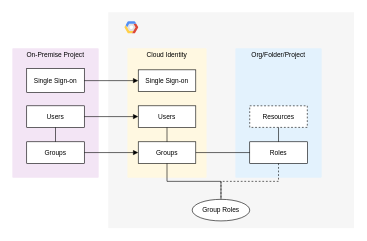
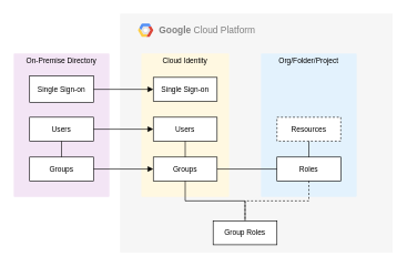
  <mxCell id="0" />
  <mxCell id="1" parent="0" />
  <mxCell id="2" value="" style="whiteSpace=wrap;html=1;verticalAlign=top;fillColor=#F6F6F6;strokeColor=none;fontColor=#333333;" vertex="1" parent="1"><mxGeometry x="180" y="20" width="410" height="360" as="geometry" /></mxCell>
  <mxCell id="3" value="" style="group" vertex="1" connectable="0" parent="1"><mxGeometry x="227" y="30" width="180" height="35" as="geometry" /></mxCell>
  <mxCell id="4" value="" style="group" vertex="1" connectable="0" parent="3"><mxGeometry width="180" height="35" as="geometry" /></mxCell>
  <mxCell id="5" value="" style="shape=mxgraph.gcp2.google_cloud_platform;fillColor=#F6F6F6;strokeColor=none;shadow=0;gradientColor=none;" vertex="1" parent="4"><mxGeometry x="-20" y="5" width="23" height="20" as="geometry"><mxPoint x="20" y="10" as="offset" /></mxGeometry></mxCell>
+ <mxCell id="6" value="&lt;font color=&quot;#808080&quot;&gt;&lt;b style=&quot;font-family: &amp;#34;helvetica&amp;#34; ; font-size: 14px ; font-style: normal ; letter-spacing: normal ; text-align: left ; text-indent: 0px ; text-transform: none ; word-spacing: 0px&quot;&gt;Google&amp;nbsp;&lt;/b&gt;&lt;span style=&quot;font-family: &amp;#34;helvetica&amp;#34; ; font-size: 14px ; font-style: normal ; font-weight: 400 ; letter-spacing: normal ; text-align: left ; text-indent: 0px ; text-transform: none ; word-spacing: 0px ; float: none ; display: inline&quot;&gt;Cloud Platform&lt;/span&gt;&lt;/font&gt;" style="text;whiteSpace=wrap;html=1;" vertex="1" parent="4"><mxGeometry x="10" width="170" height="30" as="geometry" /></mxCell>
  <mxCell id="7" value="Org/Folder/Project" style="html=1;whiteSpace=wrap;fontSize=11;spacing=0;verticalAlign=top;strokeColor=none;rounded=1;absoluteArcSize=1;arcSize=2.4;fillColor=#E3F2FD;strokeWidth=0;" vertex="1" parent="1"><mxGeometry x="392" y="80" width="144" height="216" as="geometry" /></mxCell>
  <mxCell id="8" value="Cloud Identity" style="html=1;whiteSpace=wrap;fontSize=11;spacing=0;verticalAlign=top;strokeColor=none;rounded=1;absoluteArcSize=1;arcSize=2.4;fillColor=#FFF8E1;strokeWidth=0;" vertex="1" parent="1"><mxGeometry x="212" y="80" width="132" height="216" as="geometry" /></mxCell>
- <mxCell id="9" value="On-Premise Project" style="html=1;whiteSpace=wrap;fontSize=11;spacing=0;verticalAlign=top;strokeColor=none;rounded=1;absoluteArcSize=1;arcSize=2.4;fillColor=#F3E5F5;strokeWidth=0;" vertex="1" parent="1"><mxGeometry x="20" y="80" width="144" height="216" as="geometry" /></mxCell>
+ <mxCell id="9" value="On-Premise Directory" style="html=1;whiteSpace=wrap;fontSize=11;spacing=0;verticalAlign=top;strokeColor=none;rounded=1;absoluteArcSize=1;arcSize=2.4;fillColor=#F3E5F5;strokeWidth=0;" vertex="1" parent="1"><mxGeometry x="20" y="80" width="144" height="216" as="geometry" /></mxCell>
  <mxCell id="10" value="Users" style="html=1;whiteSpace=wrap;;fontSize=11;fontColor=#000000;spacing=7;strokeOpacity=100;" vertex="1" parent="1"><mxGeometry x="44" y="176" width="96" height="36" as="geometry" /></mxCell>
  <mxCell id="11" value="Groups" style="html=1;whiteSpace=wrap;;fontSize=11;fontColor=#000000;spacing=7;strokeOpacity=100;" vertex="1" parent="1"><mxGeometry x="44" y="236" width="96" height="36" as="geometry" /></mxCell>
  <mxCell id="12" value="Users" style="html=1;whiteSpace=wrap;;fontSize=11;fontColor=#000000;spacing=7;strokeOpacity=100;" vertex="1" parent="1"><mxGeometry x="230" y="176" width="96" height="36" as="geometry" /></mxCell>
  <mxCell id="13" value="Groups" style="html=1;whiteSpace=wrap;;fontSize=11;fontColor=#000000;spacing=7;strokeOpacity=100;" vertex="1" parent="1"><mxGeometry x="230" y="236" width="96" height="36" as="geometry" /></mxCell>
  <mxCell id="14" value="" style="html=1;jettySize=18;fontSize=11;strokeOpacity=100;rounded=1;arcSize=0;edgeStyle=orthogonalEdgeStyle;startArrow=none;;endArrow=block;endFill=1;;exitX=1.006;exitY=0.5;exitPerimeter=1;entryX=-0.006;entryY=0.5;entryPerimeter=1;" edge="1" parent="1" source="10" target="12"><mxGeometry width="100" height="100" relative="1" as="geometry"><Array as="points" /></mxGeometry></mxCell>
  <mxCell id="15" value="" style="html=1;jettySize=18;fontSize=11;strokeOpacity=100;rounded=1;arcSize=0;edgeStyle=orthogonalEdgeStyle;startArrow=none;;endArrow=block;endFill=1;;exitX=1.006;exitY=0.5;exitPerimeter=1;entryX=-0.006;entryY=0.5;entryPerimeter=1;" edge="1" parent="1" source="11" target="13"><mxGeometry width="100" height="100" relative="1" as="geometry"><Array as="points" /></mxGeometry></mxCell>
  <mxCell id="16" value="" style="html=1;jettySize=18;fontSize=11;strokeOpacity=100;rounded=1;arcSize=0;edgeStyle=orthogonalEdgeStyle;startArrow=none;;endArrow=none;;exitX=0.5;exitY=1.017;exitPerimeter=1;entryX=0.5;entryY=-0.017;entryPerimeter=1;" edge="1" parent="1" source="10" target="11"><mxGeometry width="100" height="100" relative="1" as="geometry"><Array as="points" /></mxGeometry></mxCell>
  <mxCell id="17" value="" style="html=1;jettySize=18;fontSize=11;strokeOpacity=100;rounded=1;arcSize=0;edgeStyle=orthogonalEdgeStyle;startArrow=none;;endArrow=none;;exitX=0.5;exitY=1.017;exitPerimeter=1;entryX=0.5;entryY=-0.017;entryPerimeter=1;" edge="1" parent="1" source="12" target="13"><mxGeometry width="100" height="100" relative="1" as="geometry"><Array as="points" /></mxGeometry></mxCell>
  <mxCell id="18" value="Single Sign-on" style="html=1;whiteSpace=wrap;;fontSize=11;fontColor=#000000;spacing=7;strokeOpacity=100;" vertex="1" parent="1"><mxGeometry x="44" y="114" width="96" height="40" as="geometry" /></mxCell>
  <mxCell id="19" value="Single Sign-on" style="html=1;whiteSpace=wrap;;fontSize=11;fontColor=#000000;spacing=7;strokeOpacity=100;" vertex="1" parent="1"><mxGeometry x="230" y="116" width="96" height="36" as="geometry" /></mxCell>
  <mxCell id="20" value="" style="html=1;jettySize=18;fontSize=11;strokeOpacity=100;rounded=1;arcSize=0;edgeStyle=orthogonalEdgeStyle;startArrow=none;;endArrow=block;endFill=1;;exitX=1.006;exitY=0.5;exitPerimeter=1;entryX=-0.006;entryY=0.5;entryPerimeter=1;" edge="1" parent="1" source="18" target="19"><mxGeometry width="100" height="100" relative="1" as="geometry"><Array as="points" /></mxGeometry></mxCell>
  <mxCell id="21" value="Roles" style="html=1;whiteSpace=wrap;;fontSize=11;fontColor=#000000;spacing=7;strokeOpacity=100;" vertex="1" parent="1"><mxGeometry x="416" y="236" width="96" height="36" as="geometry" /></mxCell>
  <mxCell id="22" value="" style="html=1;jettySize=18;fontSize=11;strokeOpacity=100;rounded=1;arcSize=0;edgeStyle=orthogonalEdgeStyle;startArrow=none;;endArrow=none;;exitX=1.006;exitY=0.5;exitPerimeter=1;entryX=-0.006;entryY=0.5;entryPerimeter=1;" edge="1" parent="1" source="13" target="21"><mxGeometry width="100" height="100" relative="1" as="geometry"><Array as="points" /></mxGeometry></mxCell>
  <mxCell id="23" value="Resources" style="html=1;whiteSpace=wrap;fontSize=11;fontColor=#000000;spacing=7;strokeOpacity=100;dashed=1;" vertex="1" parent="1"><mxGeometry x="416" y="176" width="96" height="36" as="geometry" /></mxCell>
  <mxCell id="24" value="" style="html=1;jettySize=18;fontSize=11;strokeOpacity=100;rounded=1;arcSize=0;edgeStyle=orthogonalEdgeStyle;startArrow=none;;endArrow=none;;exitX=0.5;exitY=-0.017;exitPerimeter=1;entryX=0.5;entryY=1.017;entryPerimeter=1;" edge="1" parent="1" source="21" target="23"><mxGeometry width="100" height="100" relative="1" as="geometry"><Array as="points" /></mxGeometry></mxCell>
- <mxCell id="25" value="Group Roles" style="ellipse;html=1;whiteSpace=wrap;fontSize=11;fontColor=#000000;spacing=7;strokeOpacity=100;" vertex="1" parent="1"><mxGeometry x="320" y="332" width="96" height="36" as="geometry" /></mxCell>
+ <mxCell id="25" value="Group Roles" style="html=1;whiteSpace=wrap;;fontSize=11;fontColor=#000000;spacing=7;strokeOpacity=100;" vertex="1" parent="1"><mxGeometry x="320" y="332" width="96" height="36" as="geometry" /></mxCell>
  <mxCell id="26" value="" style="html=1;jettySize=18;fontSize=11;strokeOpacity=100;rounded=1;arcSize=0;edgeStyle=orthogonalEdgeStyle;startArrow=none;;endArrow=none;;exitX=0.5;exitY=1.017;exitPerimeter=1;entryX=0.5;entryY=-0.017;entryPerimeter=1;" edge="1" parent="1" source="13" target="25"><mxGeometry width="100" height="100" relative="1" as="geometry"><Array as="points" /></mxGeometry></mxCell>
  <mxCell id="27" value="" style="html=1;jettySize=18;fontSize=11;strokeOpacity=100;rounded=1;arcSize=0;edgeStyle=orthogonalEdgeStyle;startArrow=none;endArrow=none;exitX=0.5;exitY=1.017;exitPerimeter=1;entryX=0.5;entryY=-0.017;entryPerimeter=1;dashed=1;" edge="1" parent="1" source="21" target="25"><mxGeometry width="100" height="100" relative="1" as="geometry"><Array as="points" /></mxGeometry></mxCell>
